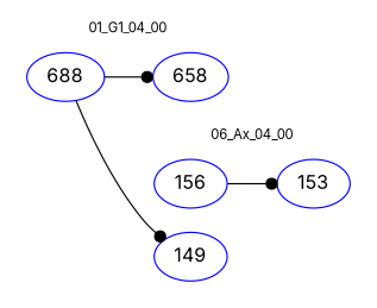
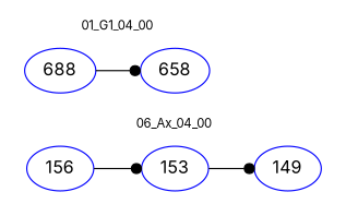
  digraph {
    fontname=Inter
    rankdir=LR
    node [color=blue fontname=Inter]
    edge [arrowhead=dot color=black fontname=Inter]
    n1 [label=156]
    n2 [label=153]
    n3 [label=149]
    n4 [label=688]
    n5 [label=658]
    subgraph cluster_1 {
      color=white
      fontsize=10
      label="06_Ax_04_00"
      n1
      n2
      n3
    }
    subgraph cluster_2 {
      color=white
      fontsize=10
      label="01_G1_04_00"
      n4
      n5
    }
    n1 -> n2
-   n4 -> n3
+   n2 -> n3
    n4 -> n5
  }
